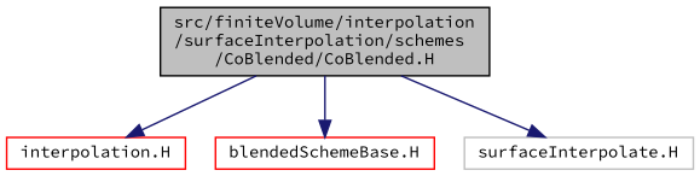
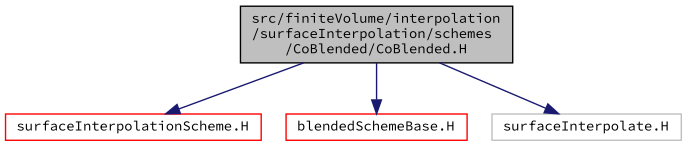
  digraph {
    fontname="Source Code Pro"
    node [color=red fontname="Source Code Pro" fontsize=10 shape=record]
    edge [color=midnightblue fontname="Source Code Pro" fontsize=10 labelfontname=Helvetica labelfontsize=10 style=solid]
    n1 [color=black fillcolor=grey75 fontcolor=black height=0.2 label="src/finiteVolume/interpolation\l/surfaceInterpolation/schemes\l/CoBlended/CoBlended.H" style=filled width=0.4]
-   n2 [height=0.2 label="interpolation.H" width=0.4]
+   n2 [height=0.2 label="surfaceInterpolationScheme.H" width=0.4]
    n3 [height=0.2 label="blendedSchemeBase.H" width=0.4]
    n4 [color=grey75 height=0.2 label="surfaceInterpolate.H" width=0.4]
    n1 -> n2
    n1 -> n3
    n1 -> n4
  }
